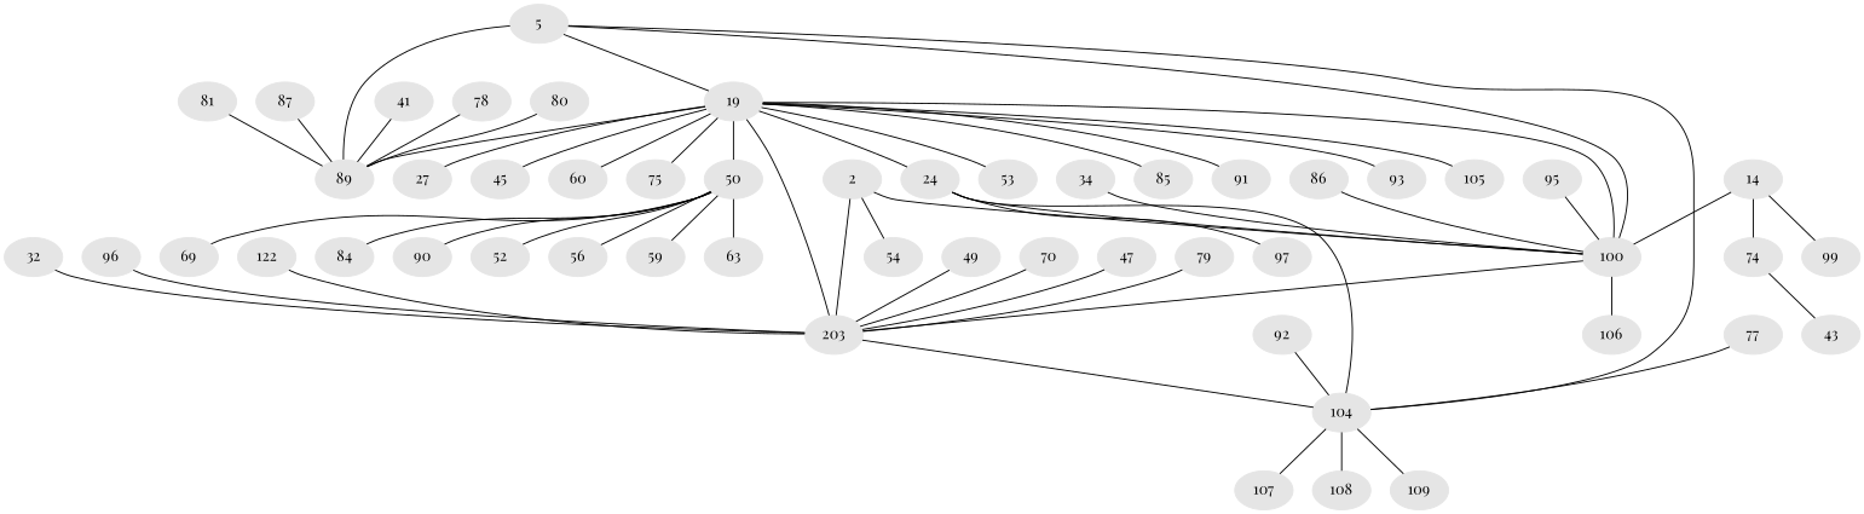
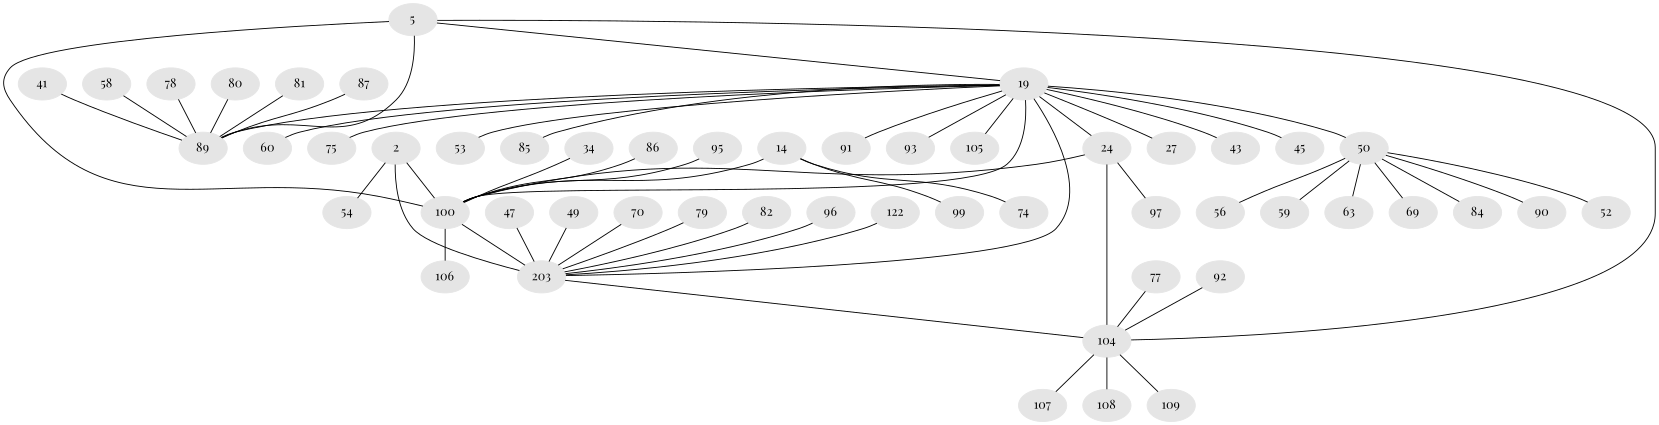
  graph {
    fontname="Playfair Display"
    node [color=gray90 fontname="Playfair Display" style=filled]
    edge [fontname="Playfair Display"]
    5 [super="+3"]
    19 [super="+17+1"]
    89 [super="+4"]
    100 [super="+26+15+68"]
    104 [super="+98+67+72+73+76"]
    n6 [label=203 super="+88+10"]
    24 [super="+22"]
    27
    43 [super="+39"]
    45
    50 [super="+18+20+35"]
    60 [super="+32"]
    75
    n14 [label=53]
    85
    91
    93
    105
    106
    107
    108
    109
    n23 [label=2 super="+6"]
    54 [super="+53"]
    14 [super="+11"]
    74
    99
    97
    52
    56
    59
    63
    69
    84
    90
    34
    41
    47
    49
+   58
    70
    77
    78
    79 [super="+29"]
    80
    81
-   82 [label=32]
+   82
    86
    87 [super="+62"]
    92
    95
    96
    n53 [label=122 super="+101"]
    5 -- 19 [weight=2]
    5 -- 89 [weight=4]
    5 -- 100
    5 -- 104
    19 -- 89 [weight=3]
    19 -- 100 [weight=3]
    19 -- n6 [weight=2]
    19 -- 24
    19 -- 27 [weight=2]
-   74 -- 43
+   19 -- 43
    19 -- 45
    19 -- 50 [weight=6]
    19 -- 60
    19 -- 75
    19 -- n14 [weight=2]
    19 -- 85
    19 -- 91
    19 -- 93
    19 -- 105
    100 -- n6 [weight=2]
    100 -- 106
    104 -- 107
    104 -- 108
    104 -- 109
    n6 -- 104
    24 -- 100 [weight=2]
    24 -- 104 [weight=6]
    24 -- 97
    50 -- 52
    50 -- 56
    50 -- 59
    50 -- 63
    50 -- 69
    50 -- 84
    50 -- 90
    n23 -- 100
    n23 -- n6 [weight=6]
    n23 -- 54
    14 -- 100 [weight=6]
    14 -- 74
    14 -- 99
    34 -- 100
    41 -- 89
    47 -- n6
    49 -- n6
+   58 -- 89
    70 -- n6
    77 -- 104
    78 -- 89
    79 -- n6
    80 -- 89
    81 -- 89
    82 -- n6
    86 -- 100
    87 -- 89
    92 -- 104
    95 -- 100
    96 -- n6
    n53 -- n6
  }
